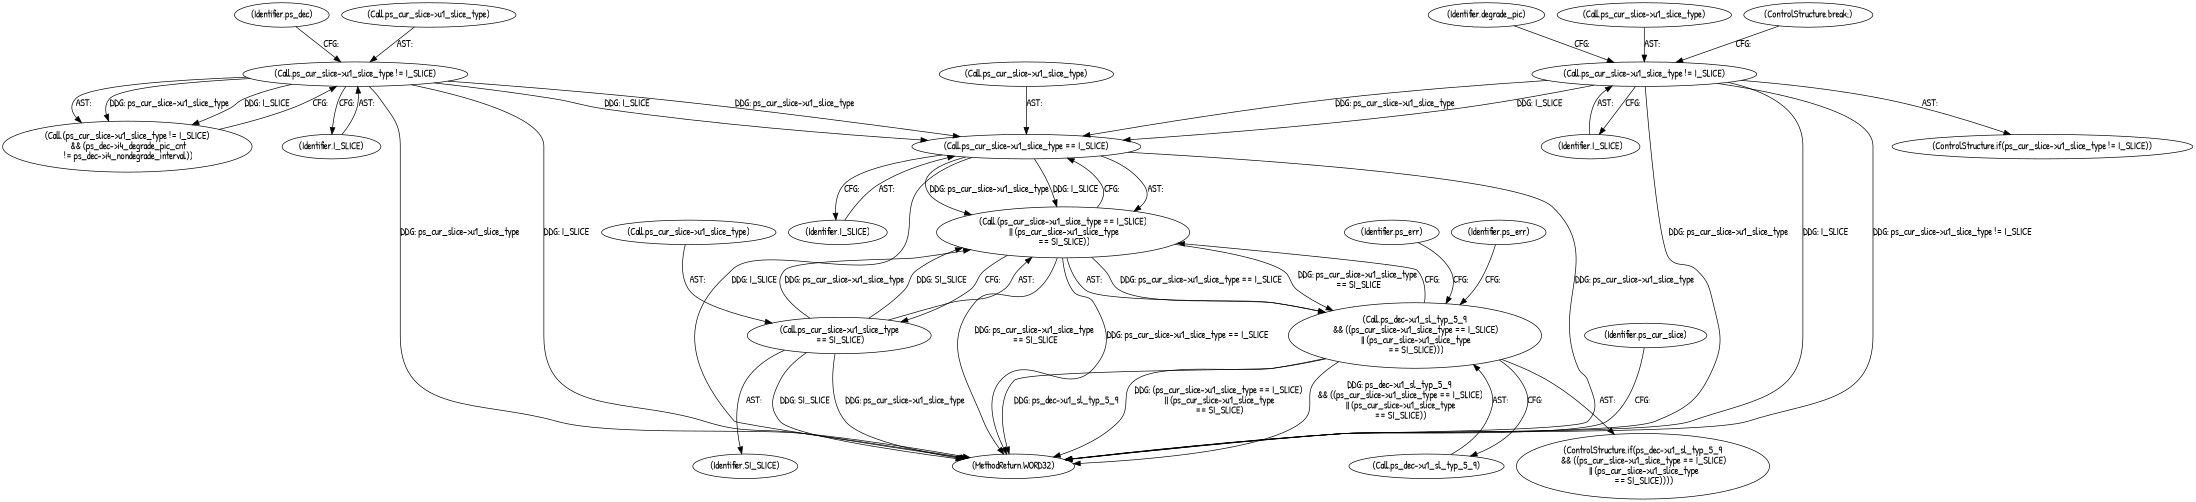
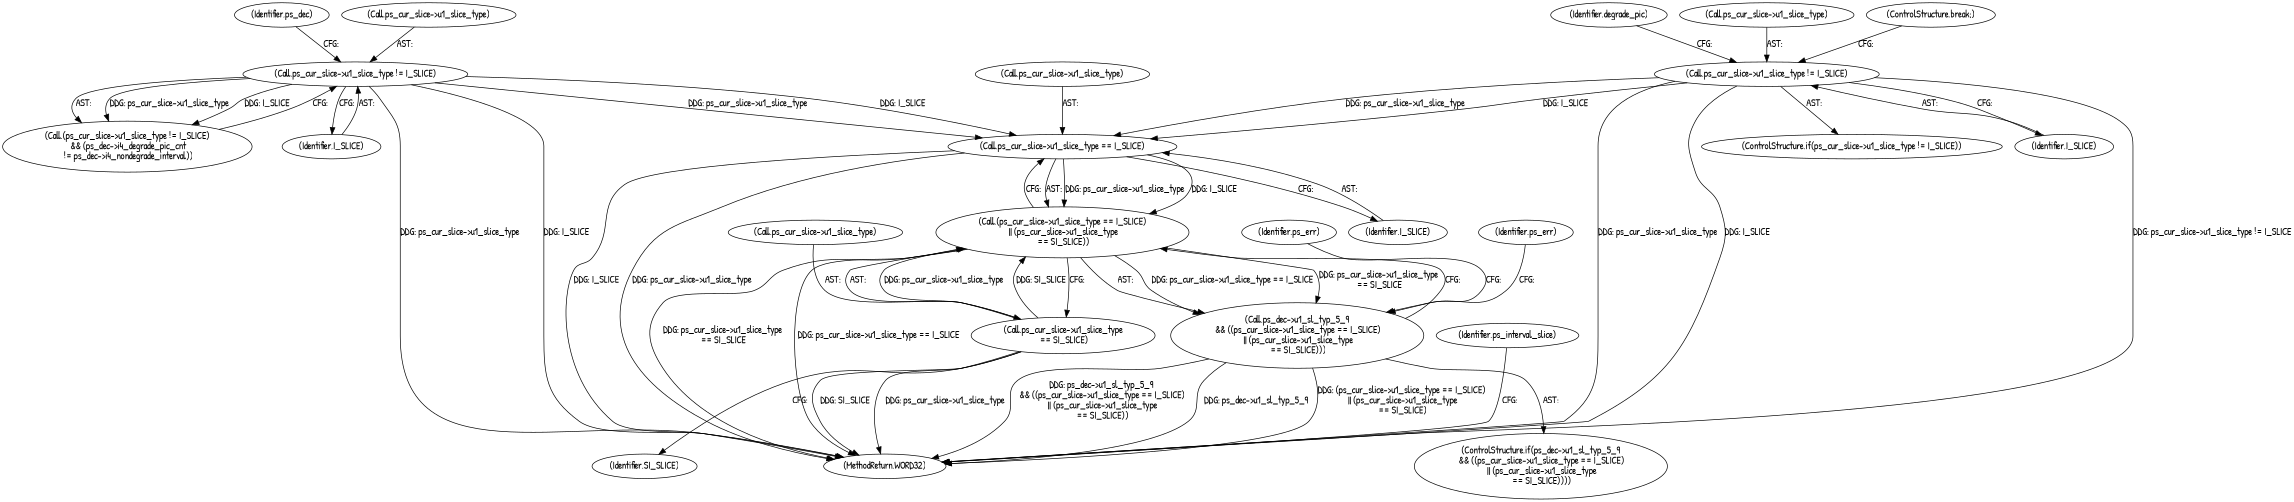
  digraph {
    fontname="Patrick Hand"
    node [fontname="Patrick Hand"]
    edge [fontname="Patrick Hand"]
    n1 [label="(Call,ps_cur_slice->u1_slice_type == I_SLICE)"]
    n2 [label="(Call,(ps_cur_slice->u1_slice_type == I_SLICE)\n || (ps_cur_slice->u1_slice_type\n == SI_SLICE))"]
    n3 [label="(MethodReturn,WORD32)"]
    n4 [label="(Identifier,I_SLICE)"]
    n5 [label="(Call,ps_cur_slice->u1_slice_type\n == SI_SLICE)"]
    n6 [label="(Call,ps_dec->u1_sl_typ_5_9\n && ((ps_cur_slice->u1_slice_type == I_SLICE)\n || (ps_cur_slice->u1_slice_type\n == SI_SLICE)))"]
    n7 [label="(Identifier,SI_SLICE)"]
    n8 [label="(Call,ps_cur_slice->u1_slice_type != I_SLICE)"]
    n9 [label="(Call,(ps_cur_slice->u1_slice_type != I_SLICE)\n && (ps_dec->i4_degrade_pic_cnt\n != ps_dec->i4_nondegrade_interval))"]
    n10 [label="(Identifier,I_SLICE)"]
    n11 [label="(Call,ps_cur_slice->u1_slice_type != I_SLICE)"]
    n12 [label="(ControlStructure,if(ps_cur_slice->u1_slice_type != I_SLICE))"]
    n13 [label="(Identifier,I_SLICE)"]
-   n14 [label="(Call,ps_dec->u1_sl_typ_5_9)"]
    n15 [label="(ControlStructure,if(ps_dec->u1_sl_typ_5_9\n && ((ps_cur_slice->u1_slice_type == I_SLICE)\n || (ps_cur_slice->u1_slice_type\n == SI_SLICE))))"]
-   n16 [label="(Identifier,ps_cur_slice)"]
+   n16 [label="(Identifier,ps_interval_slice)"]
    n17 [label="(Call,ps_cur_slice->u1_slice_type)"]
    n18 [label="(Identifier,ps_err)"]
    n19 [label="(Identifier,degrade_pic)"]
    n20 [label="(Identifier,ps_err)"]
    n21 [label="(Call,ps_cur_slice->u1_slice_type)"]
    n22 [label="(ControlStructure,break;)"]
    n23 [label="(Call,ps_cur_slice->u1_slice_type)"]
    n24 [label="(Call,ps_cur_slice->u1_slice_type)"]
    n25 [label="(Identifier,ps_dec)"]
    n1 -> n2 [label="AST: "]
    n1 -> n2 [label="DDG: ps_cur_slice->u1_slice_type"]
    n1 -> n2 [label="DDG: I_SLICE"]
    n1 -> n3 [label="DDG: I_SLICE"]
    n1 -> n3 [label="DDG: ps_cur_slice->u1_slice_type"]
    n1 -> n4 [label="CFG: "]
    n2 -> n1 [label="CFG: "]
    n2 -> n3 [label="DDG: ps_cur_slice->u1_slice_type\n == SI_SLICE"]
    n2 -> n3 [label="DDG: ps_cur_slice->u1_slice_type == I_SLICE"]
    n2 -> n5 [label="CFG: "]
    n2 -> n6 [label="AST: "]
    n2 -> n6 [label="DDG: ps_cur_slice->u1_slice_type == I_SLICE"]
    n2 -> n6 [label="DDG: ps_cur_slice->u1_slice_type\n == SI_SLICE"]
    n4 -> n1 [label="AST: "]
    n5 -> n2 [label="AST: "]
    n5 -> n2 [label="DDG: ps_cur_slice->u1_slice_type"]
    n5 -> n2 [label="DDG: SI_SLICE"]
    n5 -> n3 [label="DDG: SI_SLICE"]
    n5 -> n3 [label="DDG: ps_cur_slice->u1_slice_type"]
-   n5 -> n7 [label="AST: "]
+   n5 -> n7 [label="CFG: "]
    n6 -> n2 [label="CFG: "]
    n6 -> n3 [label="DDG: ps_dec->u1_sl_typ_5_9"]
    n6 -> n3 [label="DDG: (ps_cur_slice->u1_slice_type == I_SLICE)\n || (ps_cur_slice->u1_slice_type\n == SI_SLICE)"]
    n6 -> n3 [label="DDG: ps_dec->u1_sl_typ_5_9\n && ((ps_cur_slice->u1_slice_type == I_SLICE)\n || (ps_cur_slice->u1_slice_type\n == SI_SLICE))"]
-   n6 -> n14 [label="CFG: "]
    n6 -> n15 [label="AST: "]
    n8 -> n1 [label="DDG: ps_cur_slice->u1_slice_type"]
    n8 -> n1 [label="DDG: I_SLICE"]
    n8 -> n3 [label="DDG: I_SLICE"]
    n8 -> n3 [label="DDG: ps_cur_slice->u1_slice_type"]
    n8 -> n9 [label="AST: "]
    n8 -> n9 [label="DDG: ps_cur_slice->u1_slice_type"]
    n8 -> n9 [label="DDG: I_SLICE"]
    n8 -> n10 [label="CFG: "]
    n9 -> n8 [label="CFG: "]
    n10 -> n8 [label="AST: "]
    n11 -> n1 [label="DDG: ps_cur_slice->u1_slice_type"]
    n11 -> n1 [label="DDG: I_SLICE"]
    n11 -> n3 [label="DDG: ps_cur_slice->u1_slice_type"]
    n11 -> n3 [label="DDG: I_SLICE"]
    n11 -> n3 [label="DDG: ps_cur_slice->u1_slice_type != I_SLICE"]
    n11 -> n12 [label="AST: "]
    n11 -> n13 [label="CFG: "]
    n13 -> n11 [label="AST: "]
-   n14 -> n6 [label="AST: "]
    n16 -> n3 [label="CFG: "]
    n17 -> n8 [label="AST: "]
    n18 -> n6 [label="CFG: "]
    n19 -> n11 [label="CFG: "]
    n20 -> n6 [label="CFG: "]
    n21 -> n11 [label="AST: "]
    n22 -> n11 [label="CFG: "]
    n23 -> n1 [label="AST: "]
    n24 -> n5 [label="AST: "]
    n25 -> n8 [label="CFG: "]
  }
